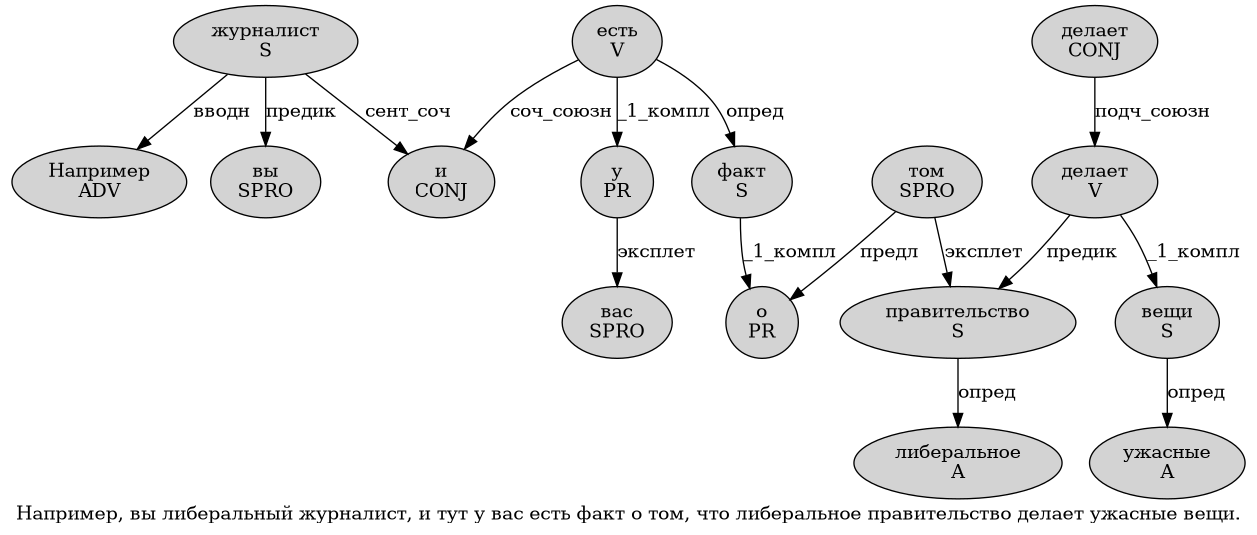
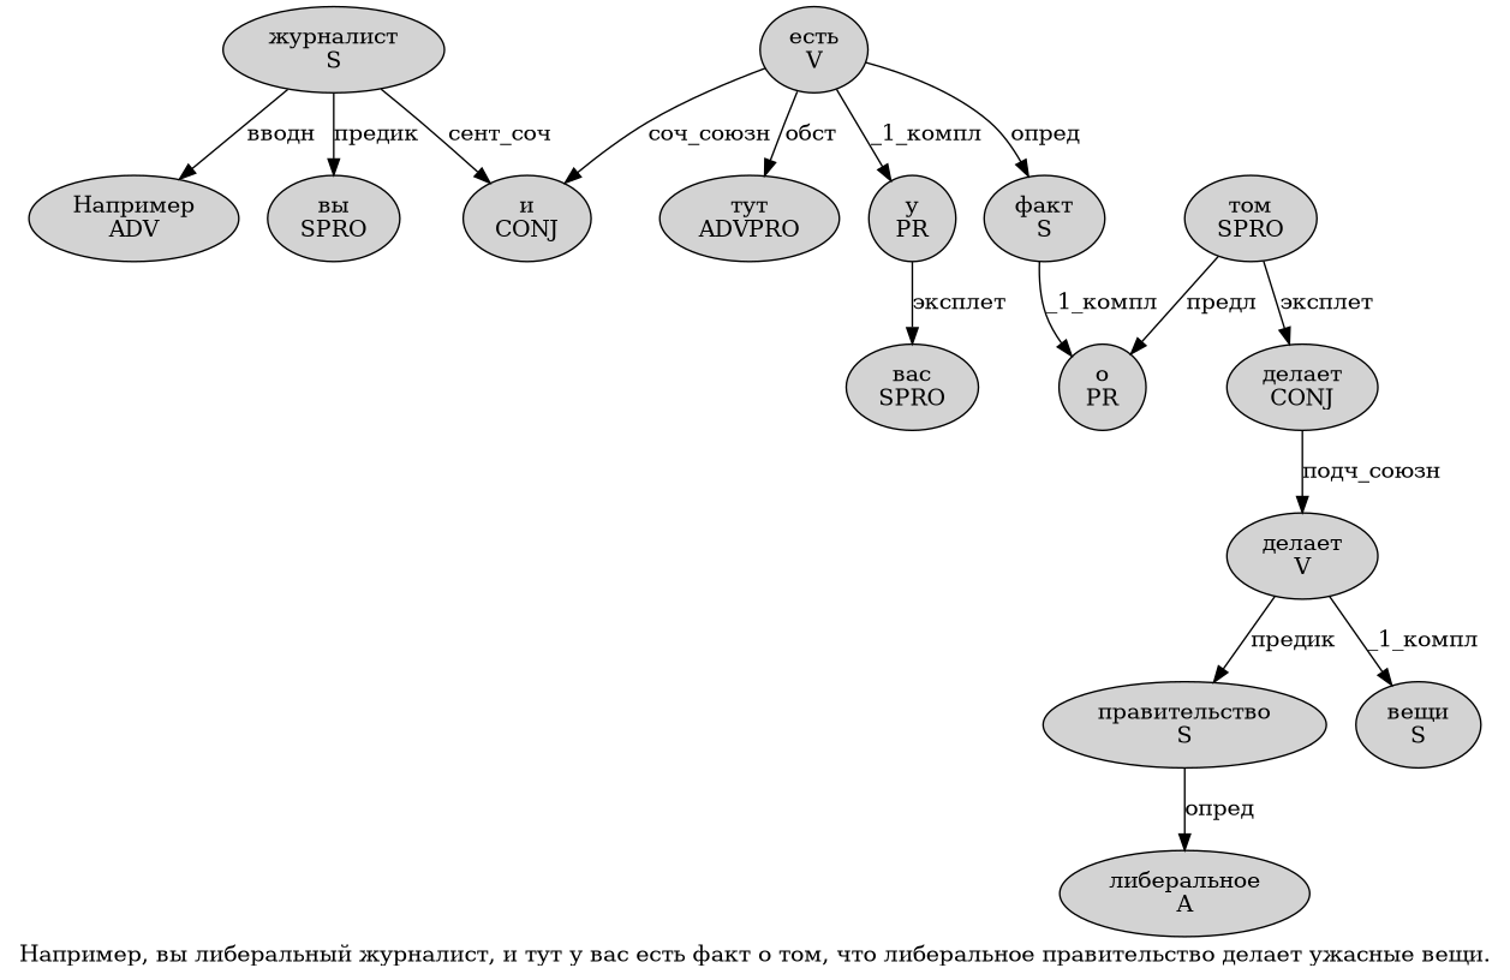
  digraph {
    label="Например, вы либеральный журналист, и тут у вас есть факт о том, что либеральное правительство делает ужасные вещи."
    node [fillcolor=lightgray penwidth=1 shape=ellipse style=filled]
    n1 [label="Например\nADV"]
    n2 [label="вы\nSPRO"]
    n3 [label="журналист\nS"]
    n4 [label="и\nCONJ"]
    n5 [label="есть\nV"]
+   n6 [label="тут\nADVPRO"]
    n7 [label="у\nPR"]
    n8 [label="факт\nS"]
    n9 [label="вас\nSPRO"]
    n10 [label="о\nPR"]
    n11 [label="том\nSPRO"]
    n12 [label="делает\nCONJ"]
    n13 [label="делает\nV"]
    n14 [label="правительство\nS"]
    n15 [label="вещи\nS"]
    n16 [label="либеральное\nA"]
-   n17 [label="ужасные\nA"]
    n3 -> n1 [label="вводн"]
    n3 -> n2 [label="предик"]
    n3 -> n4 [label="сент_соч"]
    n5 -> n4 [label="соч_союзн"]
+   n5 -> n6 [label="обст"]
    n5 -> n7 [label="_1_компл"]
    n5 -> n8 [label="опред"]
    n7 -> n9 [label="эксплет"]
    n8 -> n10 [label="_1_компл"]
    n11 -> n10 [label="предл"]
-   n11 -> n14 [label="эксплет"]
+   n11 -> n12 [label="эксплет"]
    n12 -> n13 [label="подч_союзн"]
    n13 -> n14 [label="предик"]
    n13 -> n15 [label="_1_компл"]
    n14 -> n16 [label="опред"]
-   n15 -> n17 [label="опред"]
  }
